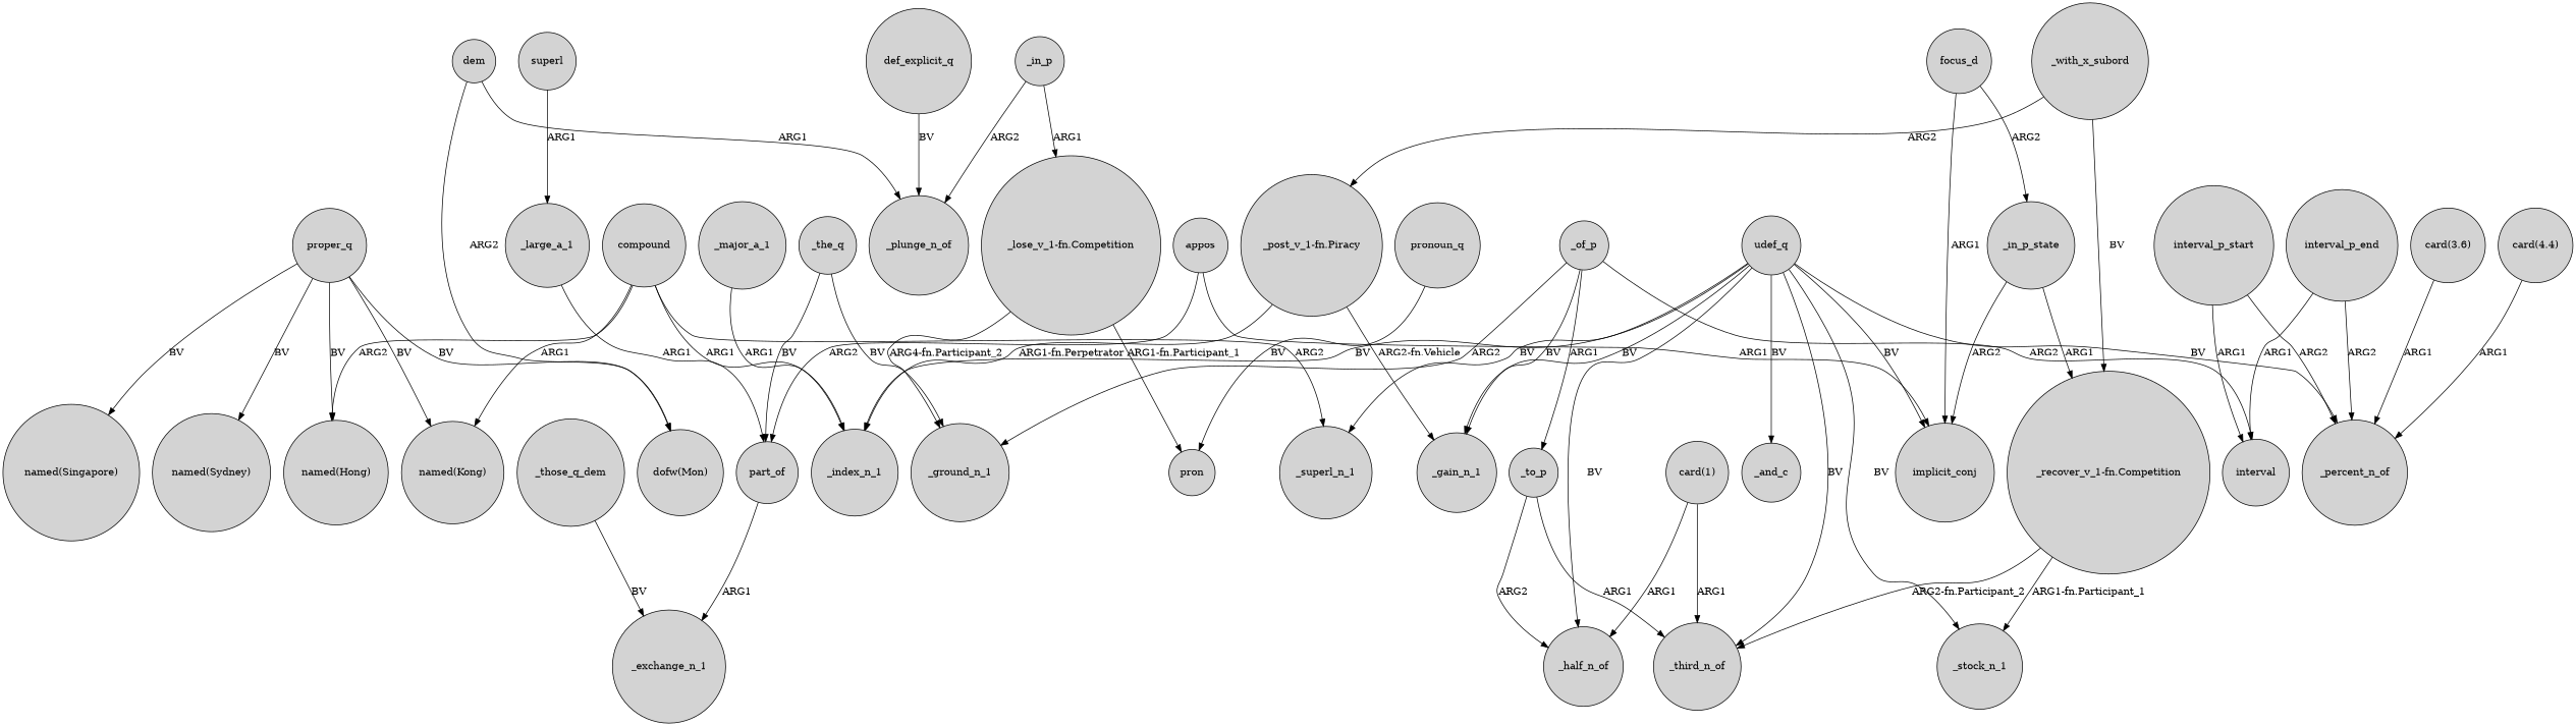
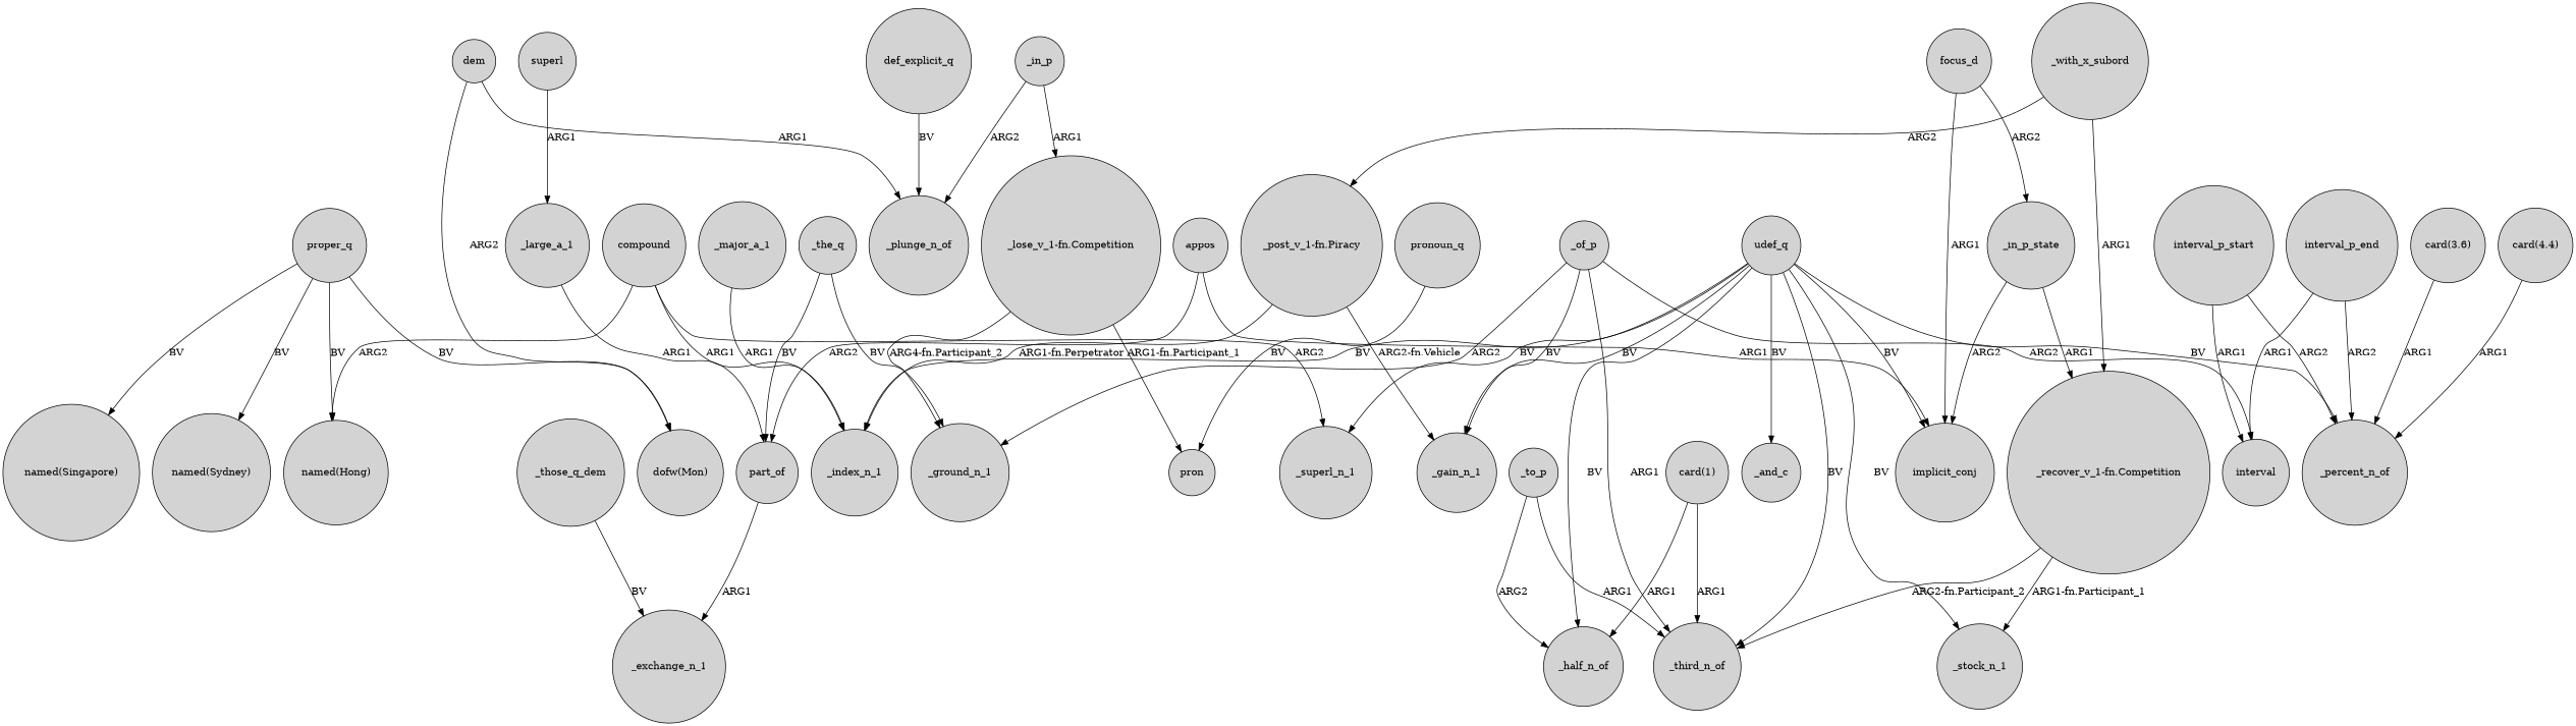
  digraph {
    node [shape=circle style=filled]
    _major_a_1
    _index_n_1
    udef_q
    n4 [label=_superl_n_1]
    implicit_conj
    _third_n_of
    _percent_n_of
    _and_c
    _gain_n_1
    _stock_n_1
    _half_n_of
    focus_d
    _in_p_state
    "_recover_v_1-fn.Competition"
    _the_q
    part_of
    _ground_n_1
    _exchange_n_1
    "_lose_v_1-fn.Competition"
    pron
    def_explicit_q
    _plunge_n_of
    n23 [label=dem]
    "dofw(Mon)"
    compound
-   "named(Kong)"
    "named(Hong)"
    superl
    _large_a_1
    "card(1)"
    proper_q
    "named(Singapore)"
    "named(Sydney)"
    "card(3.6)"
    _of_p
    interval
    "_post_v_1-fn.Piracy"
    interval_p_start
    pronoun_q
    _in_p
    appos
    interval_p_end
    _to_p
    _those_q_dem
    "card(4.4)"
    _with_x_subord
    _major_a_1 -> _index_n_1 [label=ARG1]
    udef_q -> _index_n_1 [label=BV]
    udef_q -> n4 [label=BV]
    udef_q -> implicit_conj [label=BV]
    udef_q -> _third_n_of [label=BV]
    udef_q -> _percent_n_of [label=BV]
    udef_q -> _and_c [label=BV]
    udef_q -> _gain_n_1 [label=BV]
    udef_q -> _stock_n_1 [label=BV]
    udef_q -> _half_n_of [label=BV]
    focus_d -> implicit_conj [label=ARG1]
    focus_d -> _in_p_state [label=ARG2]
    _in_p_state -> implicit_conj [label=ARG2]
    _in_p_state -> "_recover_v_1-fn.Competition" [label=ARG1]
    "_recover_v_1-fn.Competition" -> _third_n_of [label="ARG2-fn.Participant_2"]
    "_recover_v_1-fn.Competition" -> _stock_n_1 [label="ARG1-fn.Participant_1"]
    _the_q -> part_of [label=BV]
    _the_q -> _ground_n_1 [label=BV]
    part_of -> _exchange_n_1 [label=ARG1]
    "_lose_v_1-fn.Competition" -> _ground_n_1 [label="ARG4-fn.Participant_2"]
    "_lose_v_1-fn.Competition" -> pron [label="ARG1-fn.Participant_1"]
    def_explicit_q -> _plunge_n_of [label=BV]
    n23 -> _plunge_n_of [label=ARG1]
    n23 -> "dofw(Mon)" [label=ARG2]
    compound -> _index_n_1 [label=ARG1]
    compound -> n4 [label=ARG2]
-   compound -> "named(Kong)" [label=ARG1]
    compound -> "named(Hong)" [label=ARG2]
    superl -> _large_a_1 [label=ARG1]
    _large_a_1 -> part_of [label=ARG1]
    "card(1)" -> _third_n_of [label=ARG1]
    "card(1)" -> _half_n_of [label=ARG1]
    proper_q -> "dofw(Mon)" [label=BV]
-   proper_q -> "named(Kong)" [label=BV]
    proper_q -> "named(Hong)" [label=BV]
    proper_q -> "named(Singapore)" [label=BV]
    proper_q -> "named(Sydney)" [label=BV]
    "card(3.6)" -> _percent_n_of [label=ARG1]
-   _of_p -> _to_p [label=ARG1]
+   _of_p -> _third_n_of [label=ARG1]
    _of_p -> _gain_n_1 [label=BV]
    _of_p -> _ground_n_1 [label=ARG2]
    _of_p -> interval [label=ARG2]
    "_post_v_1-fn.Piracy" -> _index_n_1 [label="ARG1-fn.Perpetrator"]
    "_post_v_1-fn.Piracy" -> _gain_n_1 [label="ARG2-fn.Vehicle"]
    interval_p_start -> _percent_n_of [label=ARG2]
    interval_p_start -> interval [label=ARG1]
    pronoun_q -> pron [label=BV]
    _in_p -> "_lose_v_1-fn.Competition" [label=ARG1]
    _in_p -> _plunge_n_of [label=ARG2]
    appos -> implicit_conj [label=ARG1]
    appos -> part_of [label=ARG2]
    interval_p_end -> _percent_n_of [label=ARG2]
    interval_p_end -> interval [label=ARG1]
    _to_p -> _third_n_of [label=ARG1]
    _to_p -> _half_n_of [label=ARG2]
    _those_q_dem -> _exchange_n_1 [label=BV]
    "card(4.4)" -> _percent_n_of [label=ARG1]
-   _with_x_subord -> "_recover_v_1-fn.Competition" [label=BV]
+   _with_x_subord -> "_recover_v_1-fn.Competition" [label=ARG1]
    _with_x_subord -> "_post_v_1-fn.Piracy" [label=ARG2]
  }
